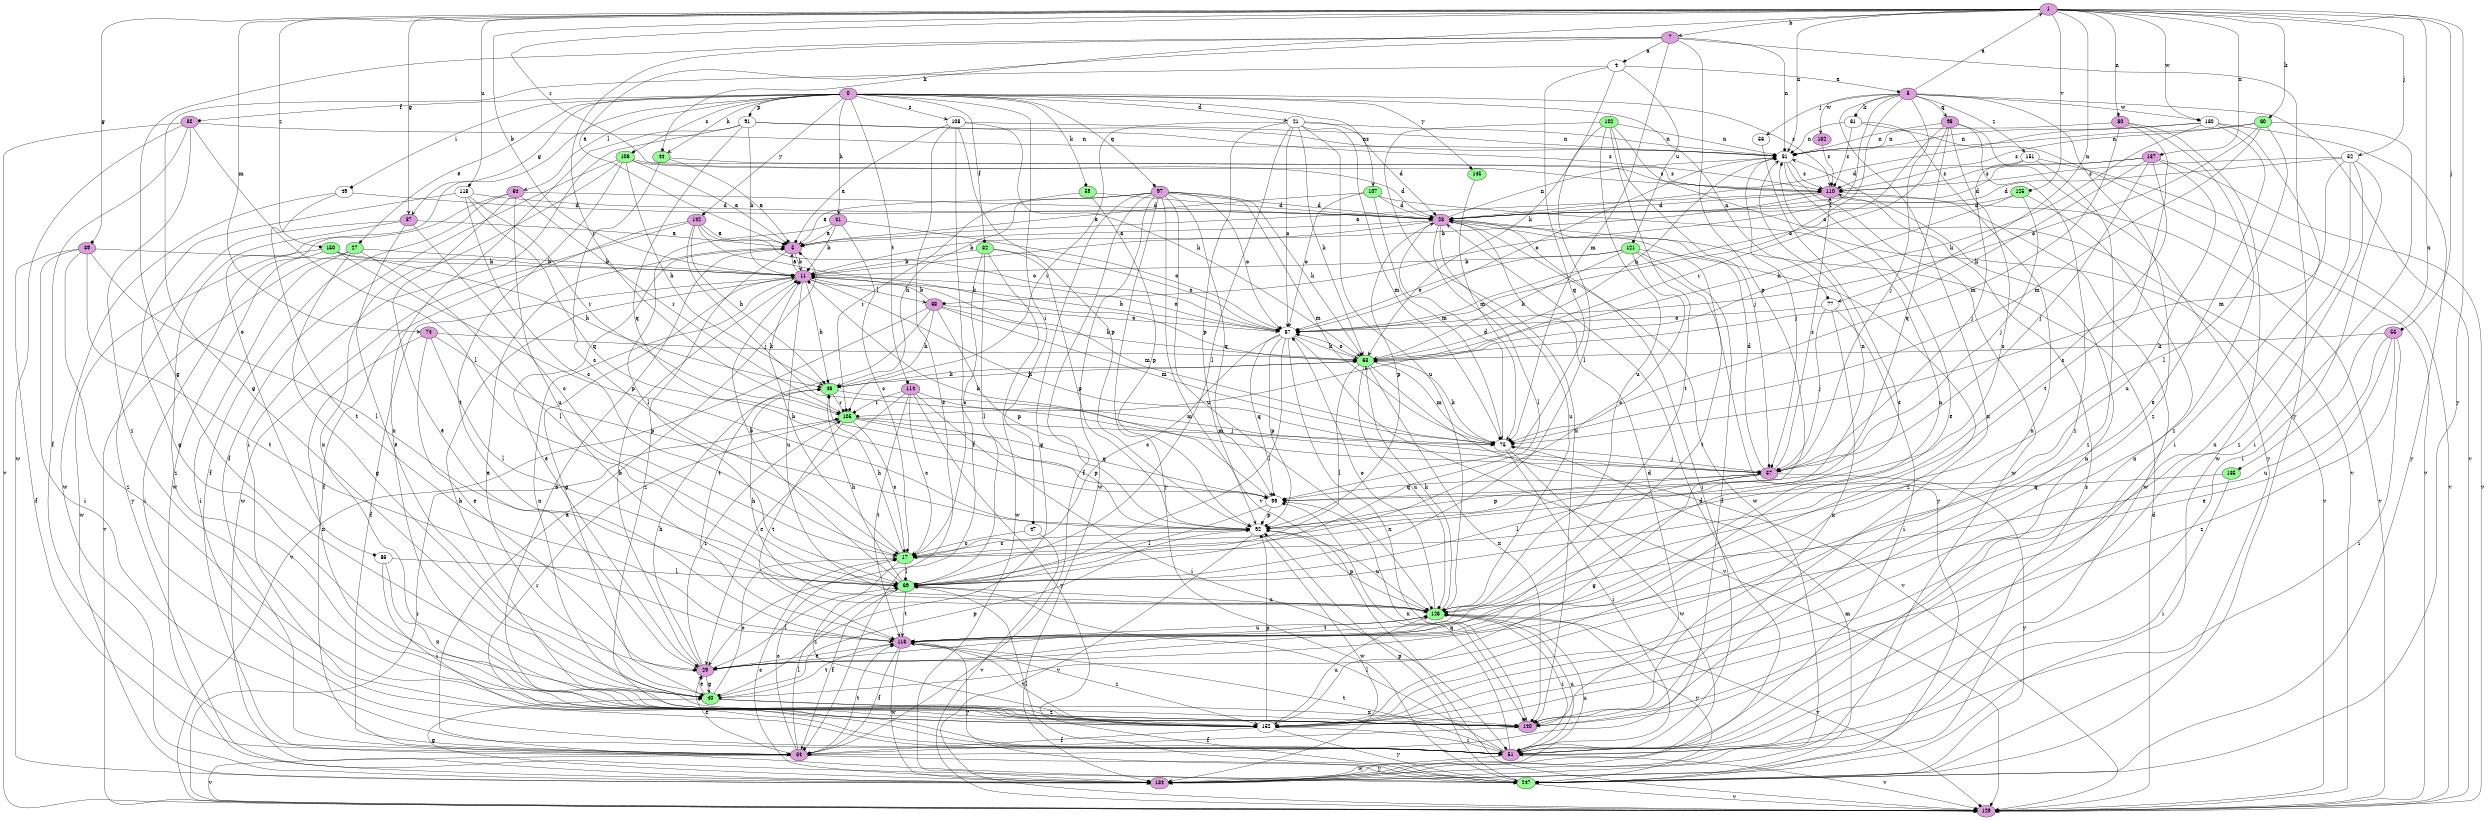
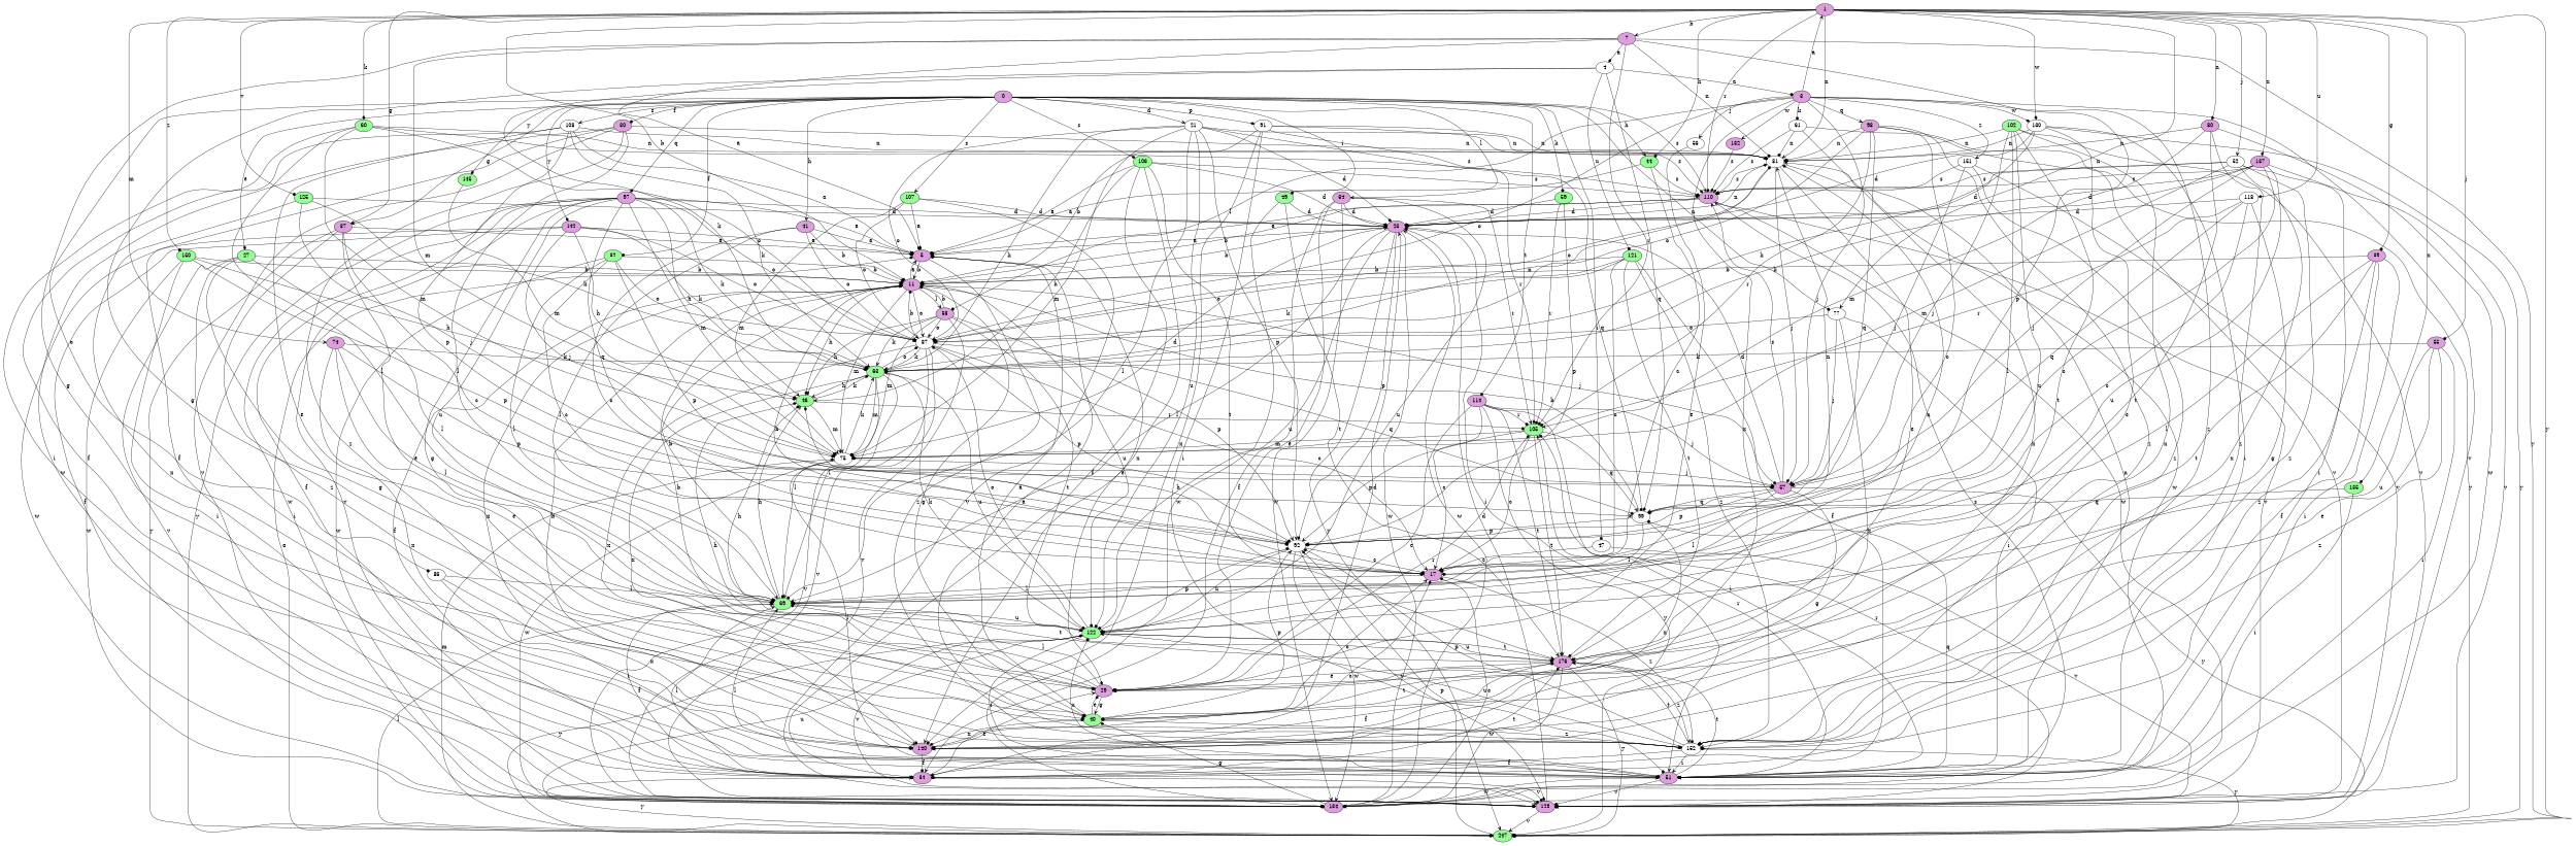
  strict digraph {
    node [fillcolor=plum style=filled]
    edge [arrowhead=vee]
    21 [fillcolor=white]
    0
    27 [fillcolor=palegreen]
    30
    32 [fillcolor=palegreen]
    37
    41
    44 [fillcolor=palegreen]
    47 [fillcolor=white]
-   49 [fillcolor=white]
+   49 [fillcolor=palegreen]
    59 [fillcolor=palegreen]
    64
    77 [fillcolor=white]
    86 [fillcolor=white]
    91 [fillcolor=white]
    97
    106 [fillcolor=palegreen]
    107 [fillcolor=palegreen]
    108 [fillcolor=white]
    110
    114
    142
    145 [fillcolor=palegreen]
    81 [fillcolor=white]
    87 [fillcolor=white]
    63 [fillcolor=palegreen]
    75 [fillcolor=white]
    92 [fillcolor=white]
    105 [fillcolor=palegreen]
-   122 [fillcolor=palegreen label=126]
+   122 [fillcolor=palegreen]
    69 [fillcolor=palegreen]
    23
    11
    129
    40 [fillcolor=palegreen]
    51
    152 [fillcolor=white]
    34
    134
-   17 [fillcolor=palegreen]
+   17
    n41 [fillcolor=palegreen label=247]
    5
    29
-   116
+   116 [label=176]
    57
    140
    99 [fillcolor=white]
    46 [fillcolor=palegreen]
    1
    7
    39
    52 [fillcolor=white]
    55
    60 [fillcolor=palegreen]
    74
    80
    118 [fillcolor=white]
    125 [fillcolor=palegreen]
    130 [fillcolor=white]
    135 [fillcolor=palegreen]
    137
    150 [fillcolor=palegreen]
    4 [fillcolor=white]
    68
    102 [fillcolor=palegreen]
    3
    56 [fillcolor=white]
    61 [fillcolor=white]
    98
    132
    151 [fillcolor=white]
    121 [fillcolor=palegreen]
    21 -> 81 [arrowhead=dot label=n]
    21 -> 87 [label=o]
    21 -> 63 [label=k]
    21 -> 75 [arrowhead=dot label=m]
    21 -> 92 [label=p]
    21 -> 105 [arrowhead=diamond label=r]
    21 -> 122 [arrowhead=dot label=u]
    21 -> 69 [arrowhead=dot label=l]
    21 -> 23 [arrowhead=diamond label=d]
    0 -> 21 [label=d]
    0 -> 27 [arrowhead=diamond label=e]
    0 -> 30 [arrowhead=dot label=f]
    0 -> 32 [arrowhead=dot label=f]
    0 -> 37 [label=g]
    0 -> 41 [label=h]
    0 -> 44 [label=h]
    0 -> 47 [arrowhead=dot label=i]
    0 -> 49 [arrowhead=dot label=i]
    0 -> 59 [arrowhead=dot label=k]
    0 -> 64 [label=l]
    0 -> 77 [arrowhead=dot label=n]
    0 -> 86 [arrowhead=dot label=o]
    0 -> 91 [arrowhead=diamond label=p]
    0 -> 97 [arrowhead=diamond label=q]
    0 -> 106 [arrowhead=diamond label=s]
    0 -> 107 [label=s]
    0 -> 108 [label=s]
    0 -> 110 [label=s]
    0 -> 114 [arrowhead=dot label=t]
    0 -> 142 [arrowhead=diamond label=y]
    0 -> 145 [arrowhead=diamond label=y]
    27 -> 69 [arrowhead=dot label=l]
    27 -> 11 [arrowhead=diamond label=b]
    27 -> 129 [arrowhead=diamond label=v]
    27 -> 40 [arrowhead=diamond label=g]
    27 -> 51 [arrowhead=diamond label=i]
    30 -> 81 [label=n]
    30 -> 69 [label=l]
    30 -> 129 [label=v]
    30 -> 152 [arrowhead=dot label=z]
    30 -> 34 [label=f]
    30 -> 134 [arrowhead=dot label=w]
    32 -> 87 [arrowhead=diamond label=o]
    32 -> 92 [label=p]
    32 -> 69 [arrowhead=dot label=l]
    32 -> 11 [arrowhead=dot label=b]
    32 -> 134 [arrowhead=dot label=w]
    32 -> 17 [arrowhead=diamond label=c]
    37 -> 152 [arrowhead=diamond label=z]
    37 -> 17 [label=c]
    37 -> n41 [arrowhead=diamond label=y]
    37 -> 5 [arrowhead=dot label=a]
    37 -> 29 [arrowhead=dot label=e]
    41 -> 87 [label=o]
    41 -> 69 [label=l]
    41 -> 11 [arrowhead=diamond label=b]
    41 -> 17 [arrowhead=diamond label=c]
    41 -> 5 [label=a]
    44 -> 110 [arrowhead=diamond label=s]
    44 -> 17 [arrowhead=diamond label=c]
    44 -> 5 [arrowhead=diamond label=a]
    47 -> 129 [arrowhead=dot label=v]
    47 -> 17 [arrowhead=dot label=c]
    49 -> 23 [arrowhead=diamond label=d]
    49 -> 134 [label=w]
    49 -> 116 [label=t]
    59 -> 92 [label=p]
    59 -> 105 [arrowhead=dot label=r]
    59 -> 23 [arrowhead=dot label=d]
    64 -> 105 [label=r]
    64 -> 122 [arrowhead=diamond label=u]
    64 -> 23 [label=d]
    64 -> 34 [label=f]
    64 -> 134 [label=w]
    64 -> 29 [label=e]
    77 -> 87 [arrowhead=diamond label=o]
    77 -> 51 [arrowhead=dot label=i]
    77 -> 57 [arrowhead=diamond label=j]
    77 -> 140 [label=x]
    86 -> 69 [arrowhead=diamond label=l]
    86 -> 51 [label=i]
    86 -> 140 [label=x]
    91 -> 110 [arrowhead=diamond label=s]
    91 -> 81 [arrowhead=dot label=n]
    91 -> 11 [arrowhead=diamond label=b]
    91 -> 51 [arrowhead=dot label=i]
    91 -> 140 [arrowhead=dot label=x]
    91 -> 99 [arrowhead=dot label=q]
    97 -> 87 [arrowhead=dot label=o]
    97 -> 63 [arrowhead=dot label=k]
    97 -> 75 [arrowhead=diamond label=m]
    97 -> 122 [arrowhead=dot label=u]
    97 -> 23 [arrowhead=dot label=d]
    97 -> 129 [arrowhead=diamond label=v]
    97 -> 40 [arrowhead=dot label=g]
    97 -> 34 [arrowhead=diamond label=f]
    97 -> 134 [arrowhead=diamond label=w]
    97 -> n41 [label=y]
    97 -> 5 [label=a]
    97 -> 99 [label=q]
    97 -> 46 [label=h]
    106 -> 110 [arrowhead=diamond label=s]
    106 -> 23 [arrowhead=diamond label=d]
    106 -> 34 [arrowhead=diamond label=f]
    106 -> 5 [arrowhead=dot label=a]
    106 -> 116 [label=t]
    106 -> 140 [label=x]
    106 -> 46 [label=h]
    107 -> 87 [label=o]
    107 -> 75 [label=m]
    107 -> 23 [label=d]
    107 -> 129 [label=v]
    107 -> 5 [arrowhead=diamond label=a]
    108 -> 81 [arrowhead=dot label=n]
    108 -> 63 [label=k]
    108 -> 92 [label=p]
    108 -> 34 [arrowhead=dot label=f]
    108 -> 5 [arrowhead=dot label=a]
    108 -> 29 [label=e]
    110 -> 23 [label=d]
    110 -> 11 [label=b]
    110 -> 129 [label=v]
    110 -> 134 [label=w]
    110 -> 5 [arrowhead=dot label=a]
    114 -> 105 [arrowhead=dot label=r]
    114 -> 51 [arrowhead=diamond label=i]
    114 -> 17 [label=c]
    114 -> n41 [arrowhead=dot label=y]
    114 -> 29 [label=e]
    114 -> 116 [label=t]
    114 -> 57 [label=j]
    142 -> 87 [arrowhead=dot label=o]
    142 -> 63 [arrowhead=diamond label=k]
    142 -> 34 [arrowhead=dot label=f]
    142 -> 134 [arrowhead=diamond label=w]
    142 -> 5 [arrowhead=diamond label=a]
    142 -> 57 [arrowhead=dot label=j]
    142 -> 46 [arrowhead=diamond label=h]
    145 -> 75 [label=m]
    81 -> 110 [label=s]
    81 -> 87 [arrowhead=diamond label=o]
    81 -> 134 [arrowhead=diamond label=w]
    81 -> 29 [label=e]
    81 -> 57 [arrowhead=diamond label=j]
    87 -> 63 [label=k]
    87 -> 92 [arrowhead=dot label=p]
    87 -> 69 [label=l]
    87 -> 11 [arrowhead=dot label=b]
    87 -> 129 [arrowhead=diamond label=v]
    87 -> 17 [label=c]
    87 -> 140 [label=x]
    87 -> 99 [arrowhead=dot label=q]
    63 -> 81 [arrowhead=dot label=n]
    63 -> 87 [arrowhead=diamond label=o]
    63 -> 75 [arrowhead=dot label=m]
    63 -> 122 [arrowhead=dot label=u]
    63 -> 69 [arrowhead=dot label=l]
    63 -> 129 [label=v]
    63 -> 140 [arrowhead=dot label=x]
    63 -> 46 [label=h]
    75 -> 63 [label=k]
    75 -> 23 [label=d]
    75 -> 51 [arrowhead=diamond label=i]
    75 -> 134 [arrowhead=diamond label=w]
    75 -> 57 [arrowhead=dot label=j]
    92 -> 81 [label=n]
    92 -> 122 [arrowhead=diamond label=u]
    92 -> 129 [arrowhead=diamond label=v]
    92 -> 134 [label=w]
    92 -> 17 [arrowhead=dot label=c]
    105 -> 75 [arrowhead=diamond label=m]
    105 -> 92 [label=p]
    105 -> 17 [arrowhead=dot label=c]
    105 -> 116 [label=t]
    105 -> 99 [label=q]
    122 -> 87 [arrowhead=diamond label=o]
    122 -> 63 [label=k]
    122 -> 92 [arrowhead=dot label=p]
    122 -> 129 [arrowhead=dot label=v]
    122 -> 51 [arrowhead=dot label=i]
    122 -> n41 [arrowhead=diamond label=y]
    122 -> 116 [label=t]
    122 -> 46 [arrowhead=diamond label=h]
    69 -> 122 [label=u]
    69 -> 11 [label=b]
    69 -> 34 [label=f]
    69 -> 116 [label=t]
    69 -> 46 [label=h]
    23 -> 81 [arrowhead=diamond label=n]
    23 -> 92 [arrowhead=diamond label=p]
    23 -> 122 [arrowhead=dot label=u]
    23 -> 69 [label=l]
    23 -> 11 [label=b]
    23 -> 51 [label=i]
    23 -> 134 [arrowhead=diamond label=w]
    23 -> n41 [label=y]
    23 -> 5 [label=a]
    11 -> 87 [label=o]
    11 -> 75 [label=m]
    11 -> 122 [arrowhead=dot label=u]
    11 -> 40 [arrowhead=dot label=g]
    11 -> 34 [arrowhead=dot label=f]
    11 -> 5 [label=a]
    11 -> 57 [arrowhead=dot label=j]
    11 -> 140 [arrowhead=dot label=x]
    11 -> 46 [arrowhead=diamond label=h]
    11 -> 68 [label=l]
    129 -> 105 [arrowhead=diamond label=r]
    129 -> 23 [label=d]
    40 -> 92 [label=p]
    40 -> 152 [label=z]
    40 -> 17 [label=c]
    40 -> 5 [arrowhead=dot label=a]
    40 -> 29 [arrowhead=diamond label=e]
    40 -> 116 [arrowhead=dot label=t]
    40 -> 140 [arrowhead=diamond label=x]
    51 -> 81 [label=n]
    51 -> 105 [label=r]
    51 -> 122 [arrowhead=dot label=u]
    51 -> 69 [label=l]
    51 -> 129 [arrowhead=diamond label=v]
    51 -> 134 [label=w]
    51 -> 116 [label=t]
    51 -> 99 [arrowhead=dot label=q]
    152 -> 92 [arrowhead=dot label=p]
    152 -> 122 [label=u]
    152 -> 51 [label=i]
    152 -> 34 [arrowhead=diamond label=f]
    152 -> n41 [arrowhead=dot label=y]
    152 -> 5 [arrowhead=diamond label=a]
    152 -> 116 [label=t]
    34 -> 69 [label=l]
    34 -> 129 [arrowhead=dot label=v]
    34 -> 17 [arrowhead=diamond label=c]
    34 -> n41 [arrowhead=diamond label=y]
    34 -> 29 [label=e]
    34 -> 116 [arrowhead=diamond label=t]
    134 -> 110 [label=s]
    134 -> 122 [arrowhead=diamond label=u]
-   134 -> 23 [label=d]
+   134 -> 23 [label=w]
    134 -> 40 [arrowhead=diamond label=g]
    134 -> 17 [arrowhead=dot label=c]
    17 -> 69 [arrowhead=dot label=l]
    17 -> 11 [arrowhead=dot label=b]
    17 -> 152 [arrowhead=dot label=z]
    17 -> 46 [arrowhead=diamond label=h]
    n41 -> 75 [arrowhead=diamond label=m]
    n41 -> 92 [arrowhead=diamond label=p]
    n41 -> 69 [arrowhead=diamond label=l]
-   n41 -> 129 [label=v]
+   129 -> n41 [label=v]
    n41 -> 5 [arrowhead=diamond label=a]
    5 -> 11 [label=b]
    5 -> 152 [label=z]
    5 -> 29 [arrowhead=diamond label=e]
    29 -> 105 [arrowhead=diamond label=r]
    29 -> 69 [arrowhead=dot label=l]
    29 -> 11 [arrowhead=diamond label=b]
    29 -> 40 [label=g]
    29 -> 46 [arrowhead=diamond label=h]
    116 -> 81 [arrowhead=diamond label=n]
    116 -> 122 [arrowhead=dot label=u]
    116 -> 152 [label=z]
    116 -> 34 [arrowhead=diamond label=f]
    116 -> 134 [arrowhead=dot label=w]
    116 -> n41 [label=y]
    116 -> 29 [arrowhead=diamond label=e]
    57 -> 110 [label=s]
    57 -> 92 [arrowhead=dot label=p]
    57 -> 69 [label=l]
    57 -> 23 [arrowhead=dot label=d]
    57 -> 40 [arrowhead=dot label=g]
    57 -> n41 [arrowhead=diamond label=y]
    57 -> 99 [arrowhead=dot label=q]
    140 -> 23 [label=d]
    140 -> 11 [label=b]
    140 -> 34 [arrowhead=dot label=f]
    99 -> 92 [arrowhead=diamond label=p]
    99 -> 69 [arrowhead=dot label=l]
    99 -> 11 [arrowhead=dot label=b]
    99 -> 140 [arrowhead=diamond label=x]
    46 -> 63 [arrowhead=diamond label=k]
    46 -> 75 [label=m]
    46 -> 105 [arrowhead=dot label=r]
    1 -> 37 [label=g]
    1 -> 44 [arrowhead=dot label=h]
    1 -> 77 [label=n]
    1 -> 110 [arrowhead=dot label=r]
    1 -> 81 [label=n]
    1 -> 11 [arrowhead=diamond label=b]
    1 -> n41 [arrowhead=diamond label=y]
    1 -> 7 [label=b]
    1 -> 39 [arrowhead=dot label=g]
    1 -> 52 [label=j]
    1 -> 55 [arrowhead=dot label=j]
    1 -> 60 [arrowhead=diamond label=k]
    1 -> 74 [label=m]
    1 -> 80 [arrowhead=diamond label=n]
    1 -> 118 [arrowhead=diamond label=u]
    1 -> 125 [arrowhead=dot label=v]
    1 -> 130 [arrowhead=diamond label=w]
    1 -> 135 [arrowhead=diamond label=x]
    1 -> 137 [arrowhead=diamond label=x]
    1 -> 150 [arrowhead=dot label=z]
    7 -> 81 [arrowhead=dot label=n]
    7 -> 75 [arrowhead=dot label=m]
    7 -> 92 [arrowhead=diamond label=p]
    7 -> 105 [arrowhead=dot label=r]
    7 -> 40 [arrowhead=dot label=g]
    7 -> n41 [label=y]
    7 -> 5 [arrowhead=diamond label=a]
    7 -> 4 [arrowhead=diamond label=a]
    39 -> 69 [arrowhead=diamond label=l]
    39 -> 11 [arrowhead=diamond label=b]
    39 -> 51 [arrowhead=diamond label=i]
    39 -> 152 [arrowhead=diamond label=z]
    39 -> 34 [arrowhead=dot label=f]
    39 -> 116 [label=t]
    52 -> 110 [arrowhead=diamond label=s]
    52 -> 75 [arrowhead=dot label=m]
    52 -> 23 [arrowhead=diamond label=d]
    52 -> 51 [arrowhead=diamond label=i]
    52 -> 152 [arrowhead=diamond label=z]
    52 -> 140 [label=x]
    55 -> 63 [arrowhead=dot label=k]
    55 -> 122 [label=u]
    55 -> 51 [label=i]
    55 -> 152 [arrowhead=dot label=z]
    55 -> 29 [arrowhead=diamond label=e]
    60 -> 110 [arrowhead=diamond label=s]
    60 -> 81 [arrowhead=diamond label=n]
    60 -> 87 [label=o]
    60 -> 75 [arrowhead=diamond label=m]
    60 -> 69 [label=l]
    60 -> 51 [label=i]
    74 -> 63 [arrowhead=dot label=k]
    74 -> 92 [arrowhead=dot label=p]
    74 -> 69 [label=l]
    74 -> 29 [arrowhead=diamond label=e]
    74 -> 140 [label=x]
    80 -> 81 [label=n]
    80 -> 75 [arrowhead=dot label=m]
    80 -> 152 [label=z]
    80 -> 134 [arrowhead=diamond label=w]
    80 -> 116 [arrowhead=dot label=t]
    118 -> 105 [label=r]
    118 -> 23 [arrowhead=diamond label=d]
    118 -> 40 [arrowhead=dot label=g]
    118 -> 17 [arrowhead=diamond label=c]
    118 -> 99 [label=q]
    125 -> 63 [arrowhead=dot label=k]
    125 -> 23 [label=d]
    125 -> 57 [arrowhead=diamond label=j]
    125 -> 140 [arrowhead=diamond label=x]
    130 -> 81 [arrowhead=diamond label=n]
    130 -> 63 [label=k]
    130 -> 23 [arrowhead=diamond label=d]
    130 -> 51 [arrowhead=diamond label=i]
    130 -> n41 [arrowhead=diamond label=y]
    130 -> 29 [label=e]
    135 -> 51 [label=i]
    135 -> 99 [arrowhead=diamond label=q]
    137 -> 110 [arrowhead=dot label=s]
    137 -> 63 [arrowhead=dot label=k]
    137 -> 122 [arrowhead=diamond label=u]
    137 -> 23 [arrowhead=diamond label=d]
    137 -> 129 [label=v]
    137 -> 17 [arrowhead=diamond label=c]
    137 -> 57 [label=j]
    150 -> 92 [arrowhead=dot label=p]
    150 -> 11 [label=b]
    150 -> 51 [label=i]
    150 -> 134 [arrowhead=dot label=w]
    150 -> 46 [arrowhead=diamond label=h]
    4 -> 63 [label=k]
    4 -> 40 [arrowhead=dot label=g]
    4 -> 99 [arrowhead=diamond label=q]
    4 -> 3 [arrowhead=dot label=a]
    4 -> 121 [arrowhead=dot label=u]
    68 -> 87 [label=o]
    68 -> 63 [label=k]
    68 -> 75 [arrowhead=dot label=m]
    68 -> 92 [label=p]
    68 -> 11 [arrowhead=dot label=b]
    68 -> 129 [label=v]
    68 -> 116 [arrowhead=dot label=t]
    68 -> 46 [arrowhead=diamond label=h]
    102 -> 81 [arrowhead=diamond label=n]
    102 -> 122 [arrowhead=dot label=u]
    102 -> 69 [arrowhead=dot label=l]
    102 -> 129 [arrowhead=diamond label=v]
    102 -> 116 [label=t]
    102 -> 57 [arrowhead=diamond label=j]
    102 -> 140 [arrowhead=dot label=x]
    3 -> 87 [arrowhead=dot label=o]
    3 -> 129 [arrowhead=dot label=v]
    3 -> 152 [arrowhead=diamond label=z]
    3 -> 57 [label=j]
    3 -> 140 [label=x]
    3 -> 1 [label=a]
    3 -> 130 [arrowhead=diamond label=w]
    3 -> 68 [arrowhead=dot label=l]
    3 -> 56 [label=j]
    3 -> 61 [arrowhead=dot label=k]
    3 -> 98 [label=q]
    3 -> 132 [label=w]
    3 -> 151 [label=z]
    56 -> 29 [arrowhead=dot label=e]
    61 -> 110 [arrowhead=diamond label=s]
    61 -> 81 [arrowhead=dot label=n]
    61 -> 129 [arrowhead=dot label=v]
    61 -> 140 [arrowhead=diamond label=x]
    98 -> 81 [arrowhead=diamond label=n]
    98 -> 87 [arrowhead=diamond label=o]
    98 -> 105 [arrowhead=dot label=r]
    98 -> 152 [arrowhead=dot label=z]
    98 -> 17 [label=c]
    98 -> n41 [arrowhead=dot label=y]
    98 -> 99 [label=q]
    132 -> 110 [arrowhead=diamond label=s]
    151 -> 110 [label=s]
    151 -> 129 [arrowhead=dot label=v]
    151 -> 152 [label=z]
    151 -> 57 [label=j]
    121 -> 87 [arrowhead=diamond label=o]
    121 -> 63 [label=k]
    121 -> 11 [arrowhead=dot label=b]
    121 -> 152 [label=z]
    121 -> 34 [arrowhead=diamond label=f]
    121 -> 17 [label=c]
    121 -> 116 [arrowhead=diamond label=t]
  }
